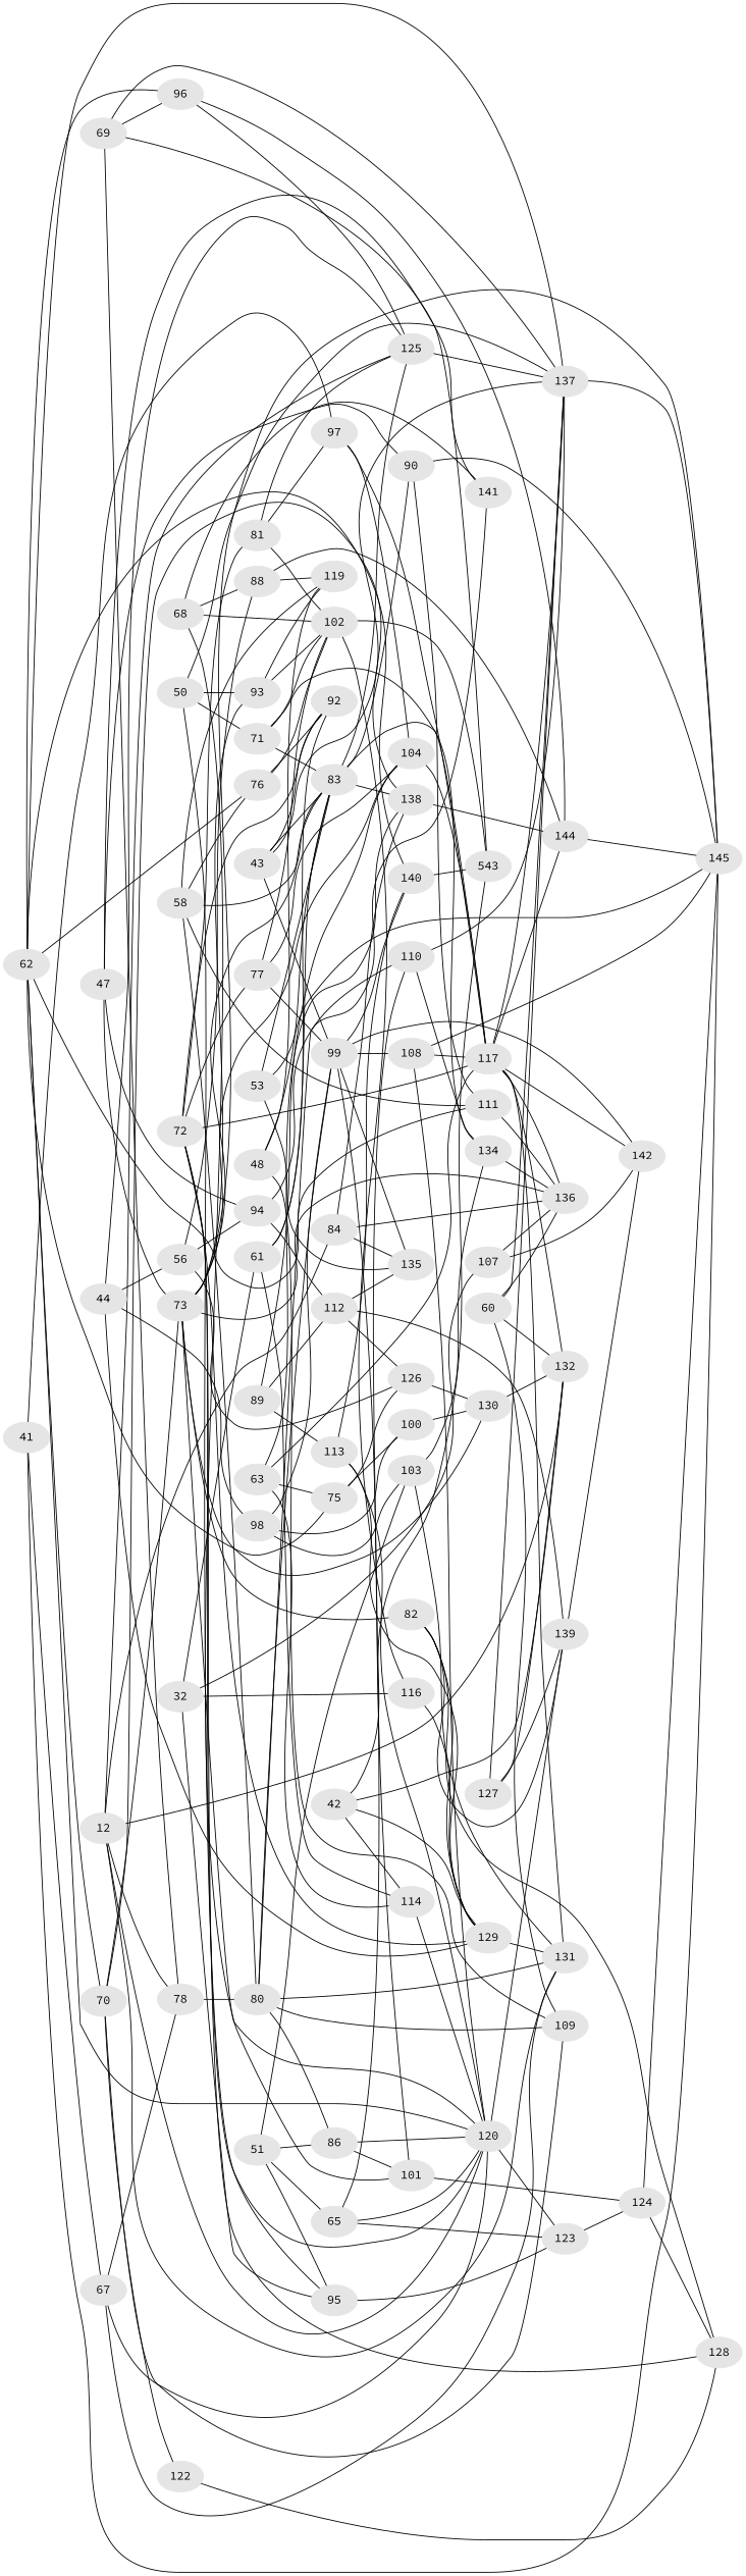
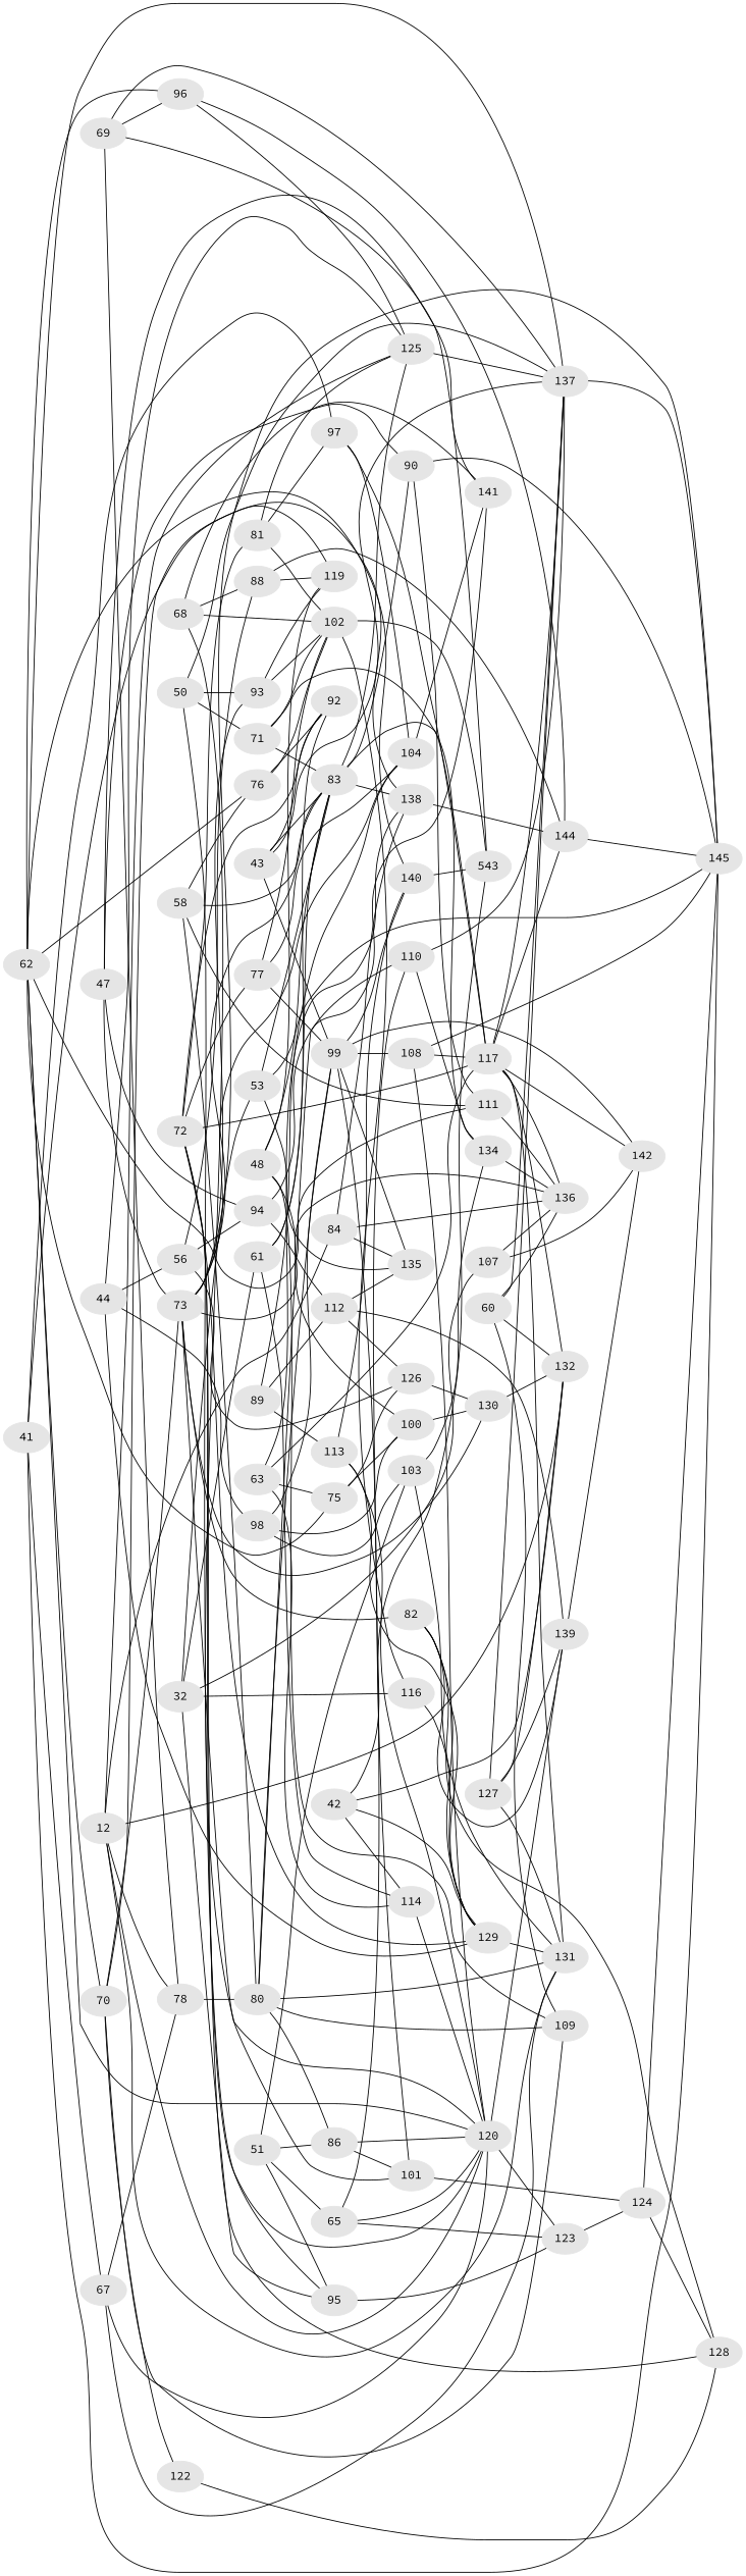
  graph {
    fontname="Source Code Pro"
    rankdir=LR
    node [color=gray90 fontname="Source Code Pro" style=filled]
    edge [fontname="Source Code Pro"]
    12 [super="+10"]
    78
    84 [super="+34"]
    120 [super="+1+11+16+106"]
    125 [super="+118"]
    131 [super="+2+7"]
    132 [super="+23+38"]
    80 [super="+14+22"]
    135
    136 [super="+31+79"]
    138 [super="+105"]
    123
    139 [super="+66"]
    137 [super="+19+115"]
    51 [super="+17"]
    95
    65
    86
    103
    104 [super="+4"]
    89
    112 [super="+39"]
    113
    107
    142
    32 [super="+27"]
    53
    61
    116
    145 [super="+25+121"]
    83 [super="+9+64"]
    114
    92
    129 [super="+33+74"]
    41
    67
    97
    119
    117 [super="+54+29+85+87"]
    42
    n41 [label=543]
    90
    43
    99 [super="+69"]
    140
    101
    108
    44
    56
    98
    94
    88
    126
    100
    73 [super="+18+36+37"]
    93
    82
    130
    47
    141
    111
    110
    48
    109
    n65 [label=69]
    96
    144 [super="+133"]
    50
    71
    102 [super="+30+55"]
    134
    58
    76
    60 [super="+57"]
    62 [super="+26"]
    70 [super="+52"]
    75
    122
    63
    128
    124
    68
    72 [super="+20+45"]
    77 [super="+46"]
    81 [super="+5"]
    127
    12 -- 78
    12 -- 84 [weight=2]
    12 -- 120 [weight=2]
    12 -- 125
    12 -- 131
    12 -- 132
    78 -- 80
    84 -- 135
    84 -- 136
    84 -- 138 [weight=2]
    120 -- 123
    120 -- 139
    125 -- 137 [weight=2]
    80 -- 131 [weight=2]
    80 -- 86
    80 -- 99
    80 -- 141
    80 -- 109
    138 -- 144
    123 -- 124
    139 -- 142
    137 -- 145
    51 -- 95
    51 -- 65
    51 -- 86
    51 -- 103
    95 -- 123
    65 -- 120
    65 -- 123
    65 -- 110
    86 -- 120
    86 -- 101
    103 -- 131
    103 -- 134
-   104 -- 117
+   104 -- 141
    89 -- 104
    89 -- 112
    89 -- 113
    112 -- 135
    112 -- 139 [weight=2]
    112 -- 126
    113 -- 120
    113 -- 129
    113 -- 140
    107 -- 136
    107 -- 142
    32 -- 95
    32 -- 107
+   32 -- 53
    32 -- 61
    32 -- 116 [weight=2]
    53 -- 135
    53 -- 145
    53 -- 83
    61 -- 83
    61 -- 114
    61 -- 92
    116 -- 129
    83 -- 125 [weight=2]
    83 -- 138
    83 -- 117
    83 -- 90
    114 -- 120
    129 -- 131
    41 -- 145
    41 -- 67
    41 -- 97
-   58 -- 119
+   41 -- 119
    67 -- 78
    67 -- 120
    67 -- 131
    97 -- 104
    97 -- 117
    117 -- 131
    117 -- 132 [weight=2]
    117 -- 136
    117 -- 137 [weight=2]
    117 -- 142
    117 -- 144 [weight=2]
    42 -- 132
    42 -- 114
    42 -- 129
    42 -- n41
    90 -- 145
    90 -- 111
    43 -- 137
    43 -- 83
    43 -- 92
    43 -- 99
    99 -- 135
    99 -- 142
    99 -- 140
    99 -- 101
    99 -- 108
    140 -- n41
    101 -- 124
    108 -- 120
    108 -- 145
    108 -- 117
    44 -- 125
    44 -- 129
    44 -- 56
    44 -- 98
    56 -- 94
    56 -- 88
    56 -- 126
    98 -- 103
    98 -- 99
    98 -- 100
    94 -- 112
    94 -- 110
    88 -- 119
    88 -- 144
    126 -- 130
    100 -- 130
    73 -- 120
    73 -- 136
    73 -- 104
    73 -- 145
    73 -- 83
    73 -- 93
    73 -- 82
    73 -- 130
    93 -- 119
    93 -- 102
    82 -- 139
    82 -- 129
    82 -- 128
    130 -- 132
    47 -- 90
    47 -- 94
    47 -- 73
    47 -- 141
    111 -- 136
    110 -- 137
    110 -- 134
    48 -- 83
    48 -- 119
+   48 -- 100
    48 -- 109
    n65 -- 78
    n65 -- 137
    n65 -- n41
    n65 -- 96
    96 -- 125
    96 -- 144
    144 -- 145
    50 -- 137
    50 -- 95
    50 -- 93
    50 -- 71
    71 -- 83
    71 -- 102
    71 -- 134
    102 -- 116
    102 -- n41
    134 -- 136
    58 -- 80
    58 -- 83
    58 -- 111
    58 -- 76
    76 -- 92
    76 -- 102
    60 -- 132 [weight=2]
    60 -- 136 [weight=2]
    60 -- 137
    60 -- 109
    62 -- 120
    62 -- 137
    62 -- 140
    62 -- 111
    62 -- 96
    62 -- 76
    62 -- 70
    62 -- 75
    70 -- 138
    70 -- 73
    70 -- 109
    70 -- 122 [weight=2]
    75 -- 126
    75 -- 100
    122 -- 128
    63 -- 138
    63 -- 114
    63 -- 117
    63 -- 75
    124 -- 145
    124 -- 128
    68 -- 101
    68 -- 88
    68 -- 141
    68 -- 102
    72 -- 120
    72 -- 92
    72 -- 129 [weight=2]
    72 -- 117
    72 -- 128
    72 -- 77
    72 -- 81
    77 -- 104 [weight=2]
    77 -- 99 [weight=2]
    77 -- 102
    81 -- 125
    81 -- 97
    81 -- 102 [weight=3]
+   127 -- 131
    127 -- 132
    127 -- 139
    127 -- 137
  }
